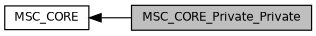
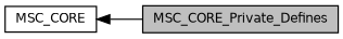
  digraph {
    rankdir=LR
    node [color=black fontname=Helvetica fontsize=10 shape=record style=filled]
    n1 [fillcolor=white height=0.2 label=MSC_CORE width=0.4]
-   n2 [fillcolor=grey75 fontcolor=black height=0.2 label=MSC_CORE_Private_Private width=0.4]
+   n2 [fillcolor=grey75 fontcolor=black height=0.2 label=MSC_CORE_Private_Defines width=0.4]
    n1 -> n2 [dir=back fontname=Helvetica fontsize=10 labelfontname=Helvetica labelfontsize=10 shape=plaintext style=solid]
  }
